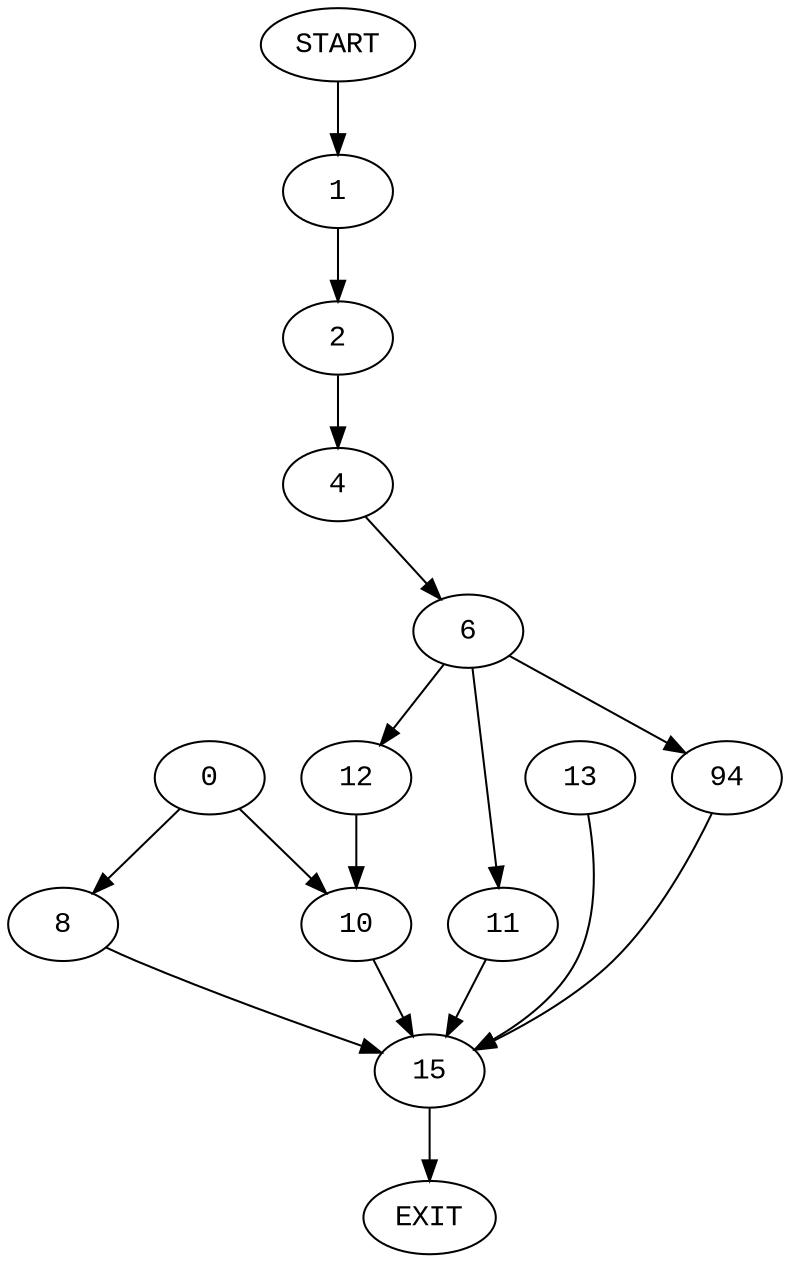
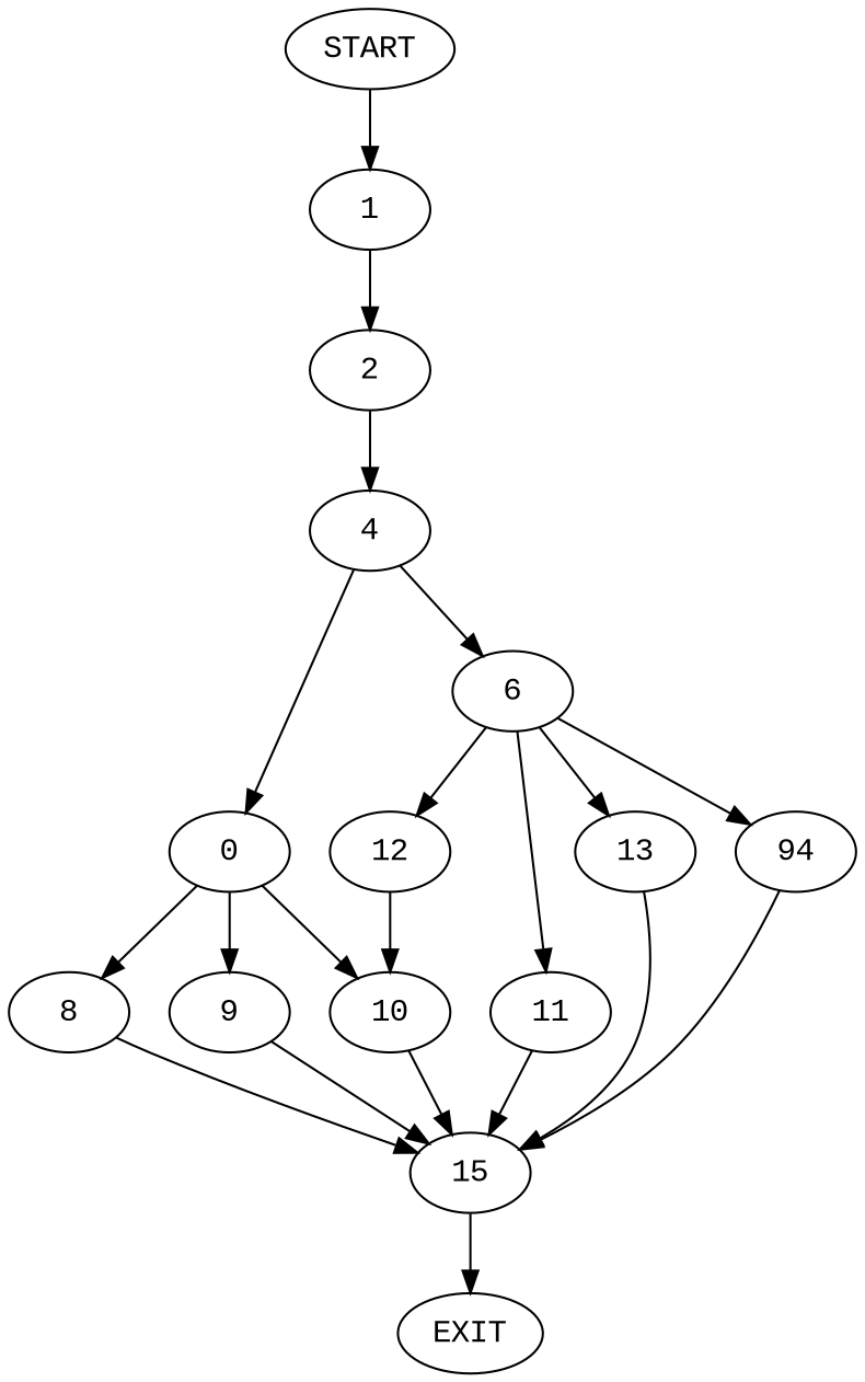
  digraph {
    fontname="Liberation Mono"
    node [fontname="Liberation Mono"]
    edge [fontname="Liberation Mono"]
    n1 [label=START]
    1
    2
    n4 [label=EXIT]
    4
    n6 [label=0]
    6
    8
+   9
    10
    11
    12
    13
    n14 [label=94]
    15
    n1 -> 1
    1 -> 2
    2 -> 4
+   4 -> n6
    4 -> 6
    n6 -> 8
+   n6 -> 9
    n6 -> 10
    6 -> 11
    6 -> 12
+   6 -> 13
    6 -> n14
    8 -> 15
+   9 -> 15
    10 -> 15
    11 -> 15
    12 -> 10
    13 -> 15
    n14 -> 15
    15 -> n4
  }
